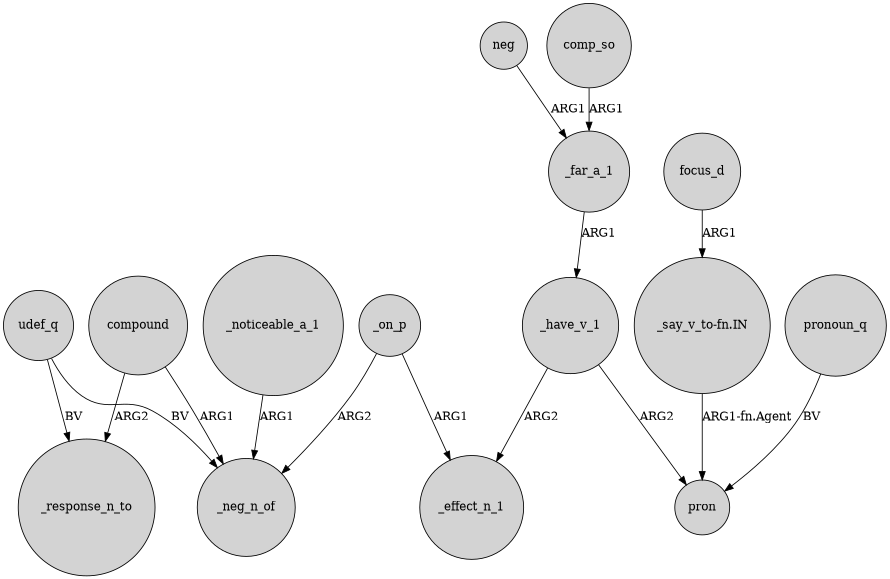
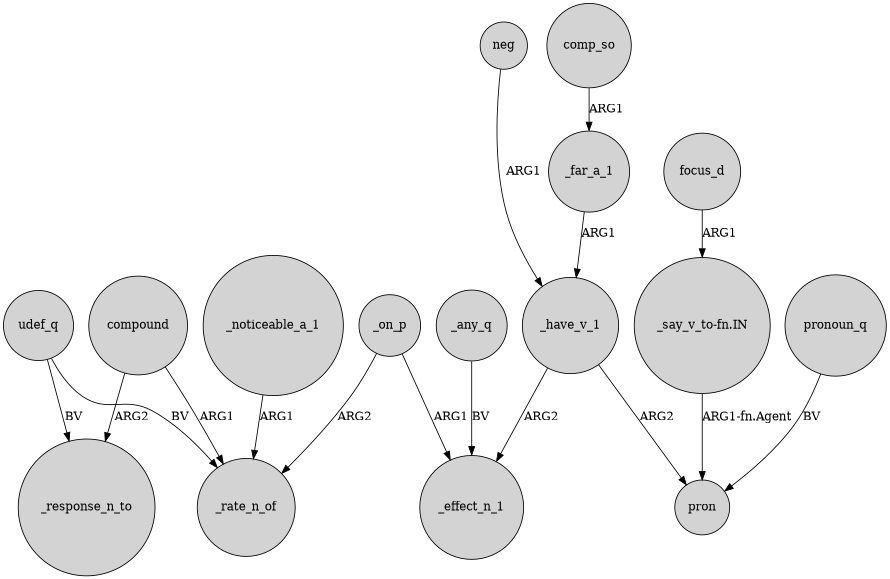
  digraph {
    node [shape=circle style=filled]
    compound
-   _rate_n_of [label=_neg_n_of]
+   _rate_n_of
    _response_n_to
    _have_v_1
    pron
    _effect_n_1
    _on_p
    udef_q
    neg
    _noticeable_a_1
    _far_a_1
    "_say_v_to-fn.IN"
    comp_so
    focus_d
+   _any_q
    pronoun_q
    compound -> _rate_n_of [label=ARG1]
    compound -> _response_n_to [label=ARG2]
    _have_v_1 -> pron [label=ARG2]
    _have_v_1 -> _effect_n_1 [label=ARG2]
    _on_p -> _rate_n_of [label=ARG2]
    _on_p -> _effect_n_1 [label=ARG1]
    udef_q -> _rate_n_of [label=BV]
    udef_q -> _response_n_to [label=BV]
-   neg -> _far_a_1 [label=ARG1]
+   neg -> _have_v_1 [label=ARG1]
    _noticeable_a_1 -> _rate_n_of [label=ARG1]
    _far_a_1 -> _have_v_1 [label=ARG1]
    "_say_v_to-fn.IN" -> pron [label="ARG1-fn.Agent"]
    comp_so -> _far_a_1 [label=ARG1]
    focus_d -> "_say_v_to-fn.IN" [label=ARG1]
+   _any_q -> _effect_n_1 [label=BV]
    pronoun_q -> pron [label=BV]
  }
